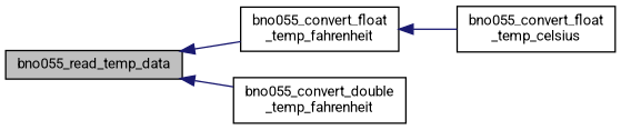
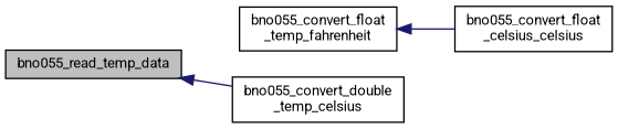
  digraph {
    fontname=Roboto
    rankdir=LR
    node [color=black fillcolor=white fontname=Roboto fontsize=10 shape=record style=filled]
    edge [color=midnightblue dir=back fontname=Roboto fontsize=10 labelfontname=Helvetica labelfontsize=10 style=solid]
    n1 [fillcolor=grey75 fontcolor=black height=0.2 label=bno055_read_temp_data width=0.4]
    n2 [height=0.2 label="bno055_convert_float\l_temp_fahrenheit" width=0.4]
-   n3 [height=0.2 label="bno055_convert_double\l_temp_fahrenheit" width=0.4]
-   n4 [height=0.2 label="bno055_convert_float\l_temp_celsius" width=0.4]
-   n1 -> n2
+   n3 [height=0.2 label="bno055_convert_double\l_temp_celsius" width=0.4]
+   n4 [height=0.2 label="bno055_convert_float\l_celsius_celsius" width=0.4]
    n1 -> n3
    n2 -> n4
  }
